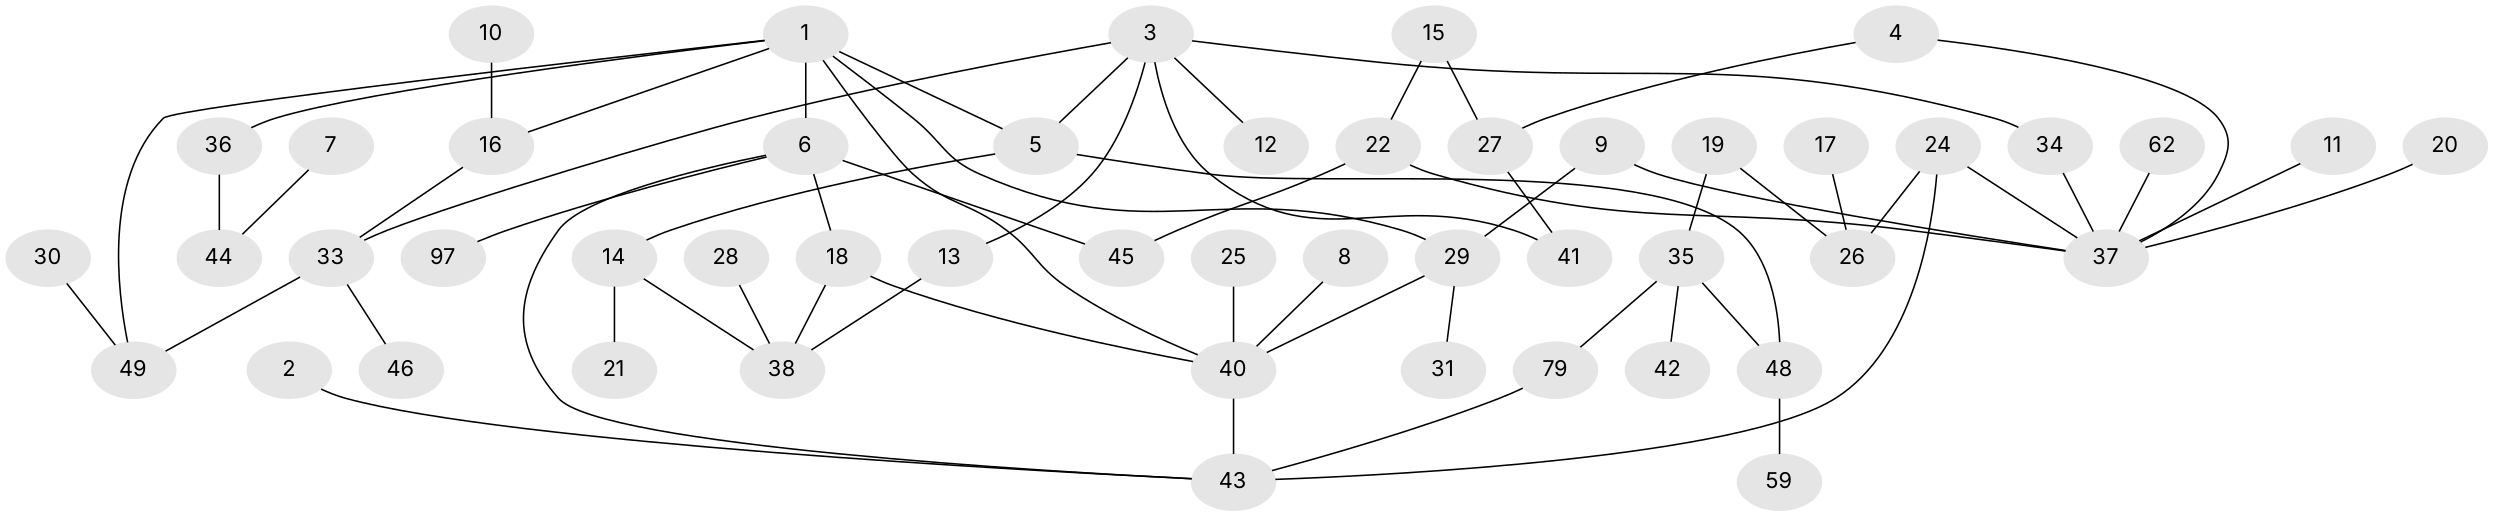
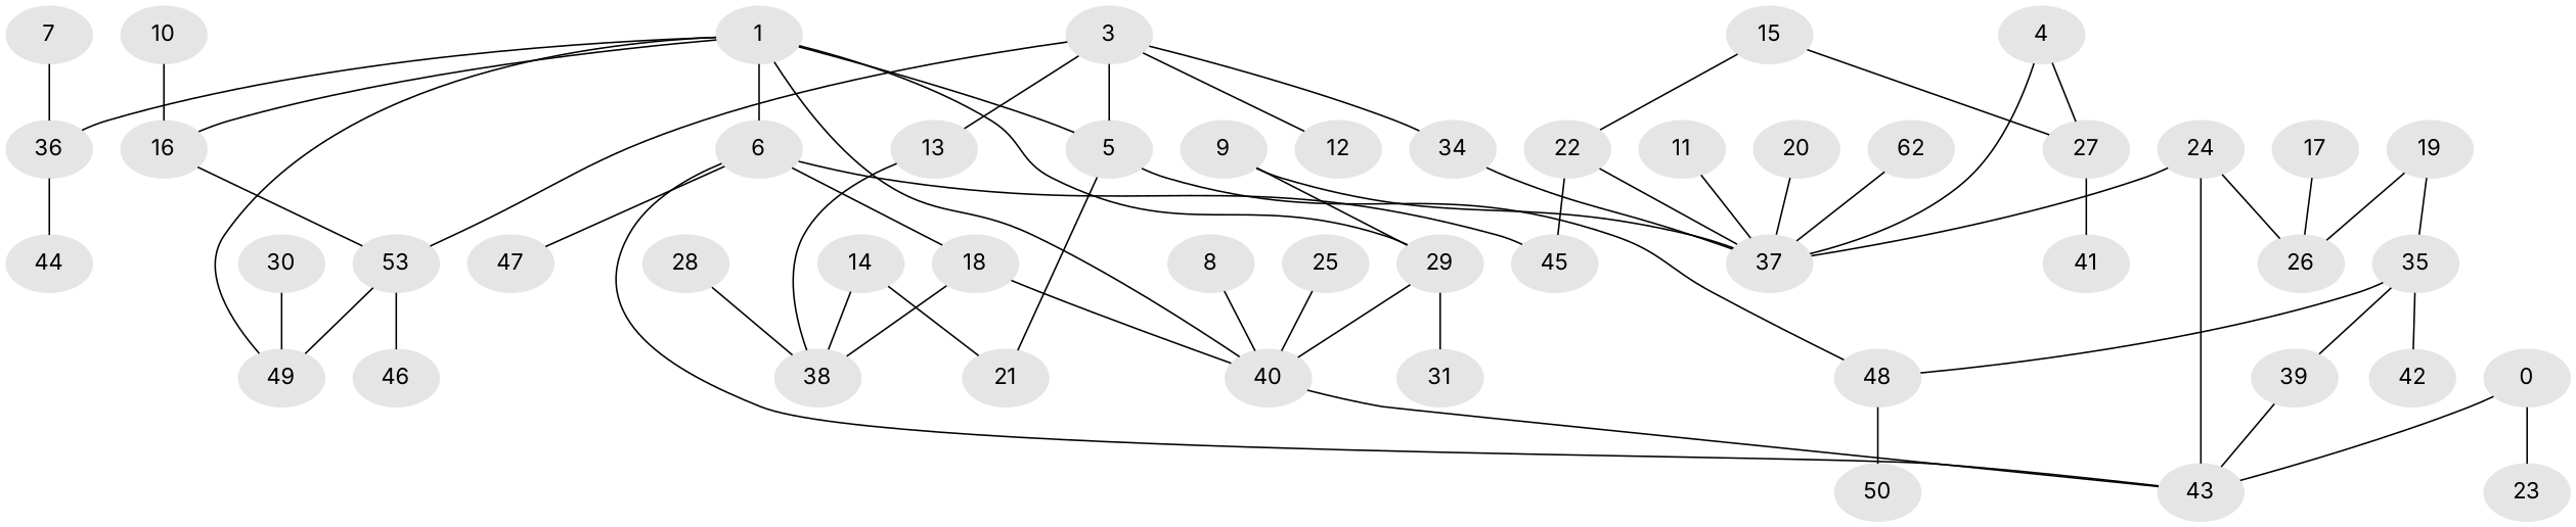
  graph {
    fontname=Inter
    node [color=gray90 fontname=Inter style=filled]
    edge [fontname=Inter weight=1.0]
    1
    5
    6
    16
    29
    36
    40
    49
    14
    48
    43
    18
    45
-   47 [label=97]
-   33
+   47
+   33 [label=53]
    31
    44
-   2
+   2 [label=0]
+   23
    3
    12
    13
    34
    41
    38
    46
    37
    4
    27
    21
-   50 [label=59]
+   50
    7
    8
    9
    10
    11
    15
    22
    17
    26
    19
    35
-   39 [label=79]
+   39
    42
    20
    24
    25
    28
    30
    n50 [label=62]
    1 -- 5
    1 -- 6
    1 -- 16
    1 -- 29
    1 -- 36
    1 -- 40
    1 -- 49
-   5 -- 14
+   5 -- 21
    5 -- 48
    6 -- 43
    6 -- 18
    6 -- 45 [weight=2.0]
    6 -- 47
    16 -- 33
    29 -- 40
    29 -- 31
    36 -- 44
    40 -- 43
    14 -- 38
    14 -- 21
    48 -- 50
    18 -- 40
    18 -- 38
    33 -- 49
    33 -- 46
    2 -- 43
+   2 -- 23
    3 -- 5
    3 -- 33
    3 -- 12
    3 -- 13
    3 -- 34
-   3 -- 41
    13 -- 38
    34 -- 37
    4 -- 37
    4 -- 27
    27 -- 41
-   7 -- 44
+   7 -- 36
    8 -- 40
    9 -- 29
    9 -- 37
    10 -- 16
    11 -- 37
    15 -- 27
    15 -- 22
    22 -- 45
    22 -- 37
    17 -- 26
    19 -- 26
    19 -- 35 [weight=2.0]
    35 -- 48
    35 -- 39
    35 -- 42
    39 -- 43
    20 -- 37
    24 -- 43
    24 -- 37
    24 -- 26
    25 -- 40
    28 -- 38
    30 -- 49
    n50 -- 37
  }
